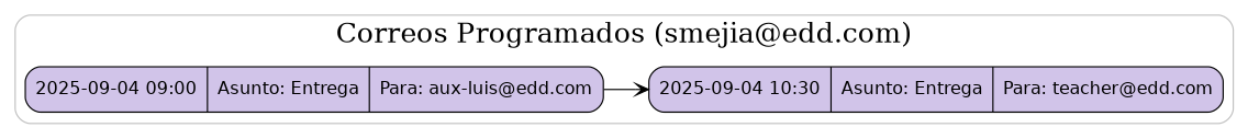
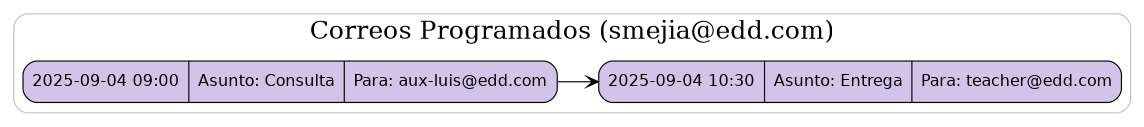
  digraph {
    bgcolor=white
    rankdir=LR
    splines=ortho
    node [fillcolor="#D1C4E9" fontname=Helvetica shape=record style="rounded,filled"]
-   n1 [label="{2025-09-04 09:00|Asunto: Entrega|Para: aux-luis@edd.com}"]
+   n1 [label="{2025-09-04 09:00|Asunto: Consulta|Para: aux-luis@edd.com}"]
    n2 [label="{2025-09-04 10:30|Asunto: Entrega|Para: teacher@edd.com}"]
    subgraph cluster_1 {
      color="#C0C0C0"
      fontsize=22
      label="Correos Programados (smejia@edd.com)"
      labelloc=top
      style=rounded
      n1
      n2
    }
    n1 -> n2 [arrowhead=vee]
  }
